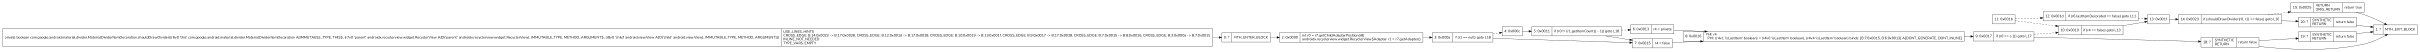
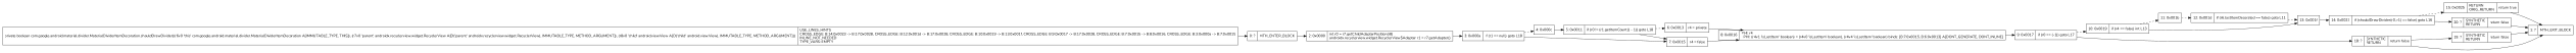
  digraph {
    fontname=Nunito
    rankdir=LR
    node [fontname=Nunito shape=record]
    edge [fontname=Nunito]
    n1 [label="{0\:\ ?|MTH_ENTER_BLOCK\l}"]
    n2 [label="{2\:\ 0x0000|int r0 = r7.getChildAdapterPosition(r8)\landroidx.recyclerview.widget.RecyclerView$Adapter r1 = r7.getAdapter()\l}"]
    n3 [label="{3\:\ 0x000a|if (r1 == null) goto L18\l}"]
    n4 [label="{4\:\ 0x000c}"]
    n5 [label="{7\:\ 0x0015|r4 = false\l}"]
    n6 [label="{5\:\ 0x0011|if (r0 != (r1.getItemCount() \- 1)) goto L18\l}"]
    n7 [label="{8\:\ 0x0016|PHI: r4 \l  PHI: (r4v1 'isLastItem' boolean) = (r4v0 'isLastItem' boolean), (r4v4 'isLastItem' boolean) binds: [B:7:0x0015, B:6:0x0013] A[DONT_GENERATE, DONT_INLINE]\l}"]
    n8 [label="{6\:\ 0x0013|r4 = private\l}"]
    n9 [label="{9\:\ 0x0017|if (r0 == (\-1)) goto L17\l}"]
-   n10 [label="{10\:\ 0x0019|if (r4 == false) goto L13\l}"]
+   n10 [label="{10\:\ 0x0019|if (r4 == false) int L13\l}"]
    n11 [label="{18\:\ ?|SYNTHETIC\lRETURN\l|return false\l}"]
    n12 [label="{11\:\ 0x001b}"]
    n13 [label="{13\:\ 0x001f}"]
    n14 [label="{19\:\ ?|SYNTHETIC\lRETURN\l|return false\l}"]
    n15 [label="{1\:\ ?|MTH_EXIT_BLOCK\l}"]
    n16 [label="{12\:\ 0x001d|if (r6.lastItemDecorated == false) goto L11\l}"]
    n17 [label="{14\:\ 0x0023|if (shouldDrawDivider(r0, r1) == false) goto L16\l}"]
    n18 [label="{15\:\ 0x0025|RETURN\lORIG_RETURN\l|return true\l}"]
    n19 [label="{20\:\ ?|SYNTHETIC\lRETURN\l|return false\l}"]
    n20 [label="{private boolean com.google.android.material.divider.MaterialDividerItemDecoration.shouldDrawDivider((r6v0 'this' com.google.android.material.divider.MaterialDividerItemDecoration A[IMMUTABLE_TYPE, THIS]), (r7v0 'parent' androidx.recyclerview.widget.RecyclerView A[D('parent' androidx.recyclerview.widget.RecyclerView), IMMUTABLE_TYPE, METHOD_ARGUMENT]), (r8v0 'child' android.view.View A[D('child' android.view.View), IMMUTABLE_TYPE, METHOD_ARGUMENT]))  | USE_LINES_HINTS\lCROSS_EDGE: B:14:0x0023 \-\> B:17:0x0028, CROSS_EDGE: B:12:0x001d \-\> B:17:0x0028, CROSS_EDGE: B:10:0x0019 \-\> B:13:0x001f, CROSS_EDGE: B:9:0x0017 \-\> B:17:0x0028, CROSS_EDGE: B:7:0x0015 \-\> B:8:0x0016, CROSS_EDGE: B:3:0x000a \-\> B:7:0x0015\lINLINE_NOT_NEEDED\lTYPE_VARS: EMPTY\l}"]
    n1 -> n2
    n2 -> n3
    n3 -> n4 [style=dashed]
    n3 -> n5
    n4 -> n6
    n5 -> n7
    n6 -> n5
    n6 -> n8 [style=dashed]
    n7 -> n9
    n8 -> n7
    n9 -> n10 [style=dashed]
    n9 -> n11
-   n12 -> n10 [style=dashed]
+   n10 -> n12 [style=dashed]
    n10 -> n13
    n11 -> n14
    n11 -> n15
    n12 -> n16 [style=dashed]
    n13 -> n17
    n14 -> n15
    n16 -> n13 [style=dashed]
    n17 -> n18 [style=dashed]
    n17 -> n19
    n18 -> n15
    n19 -> n15
    n20 -> n1
  }
